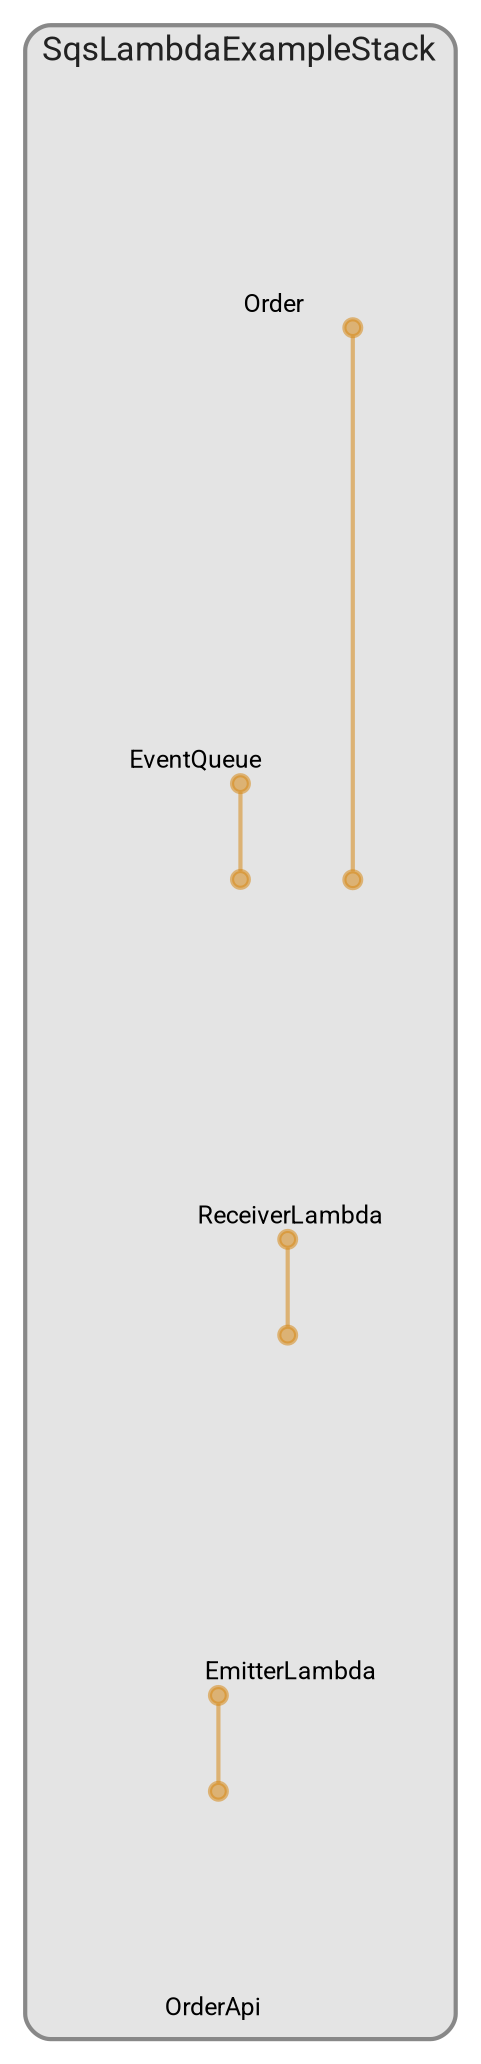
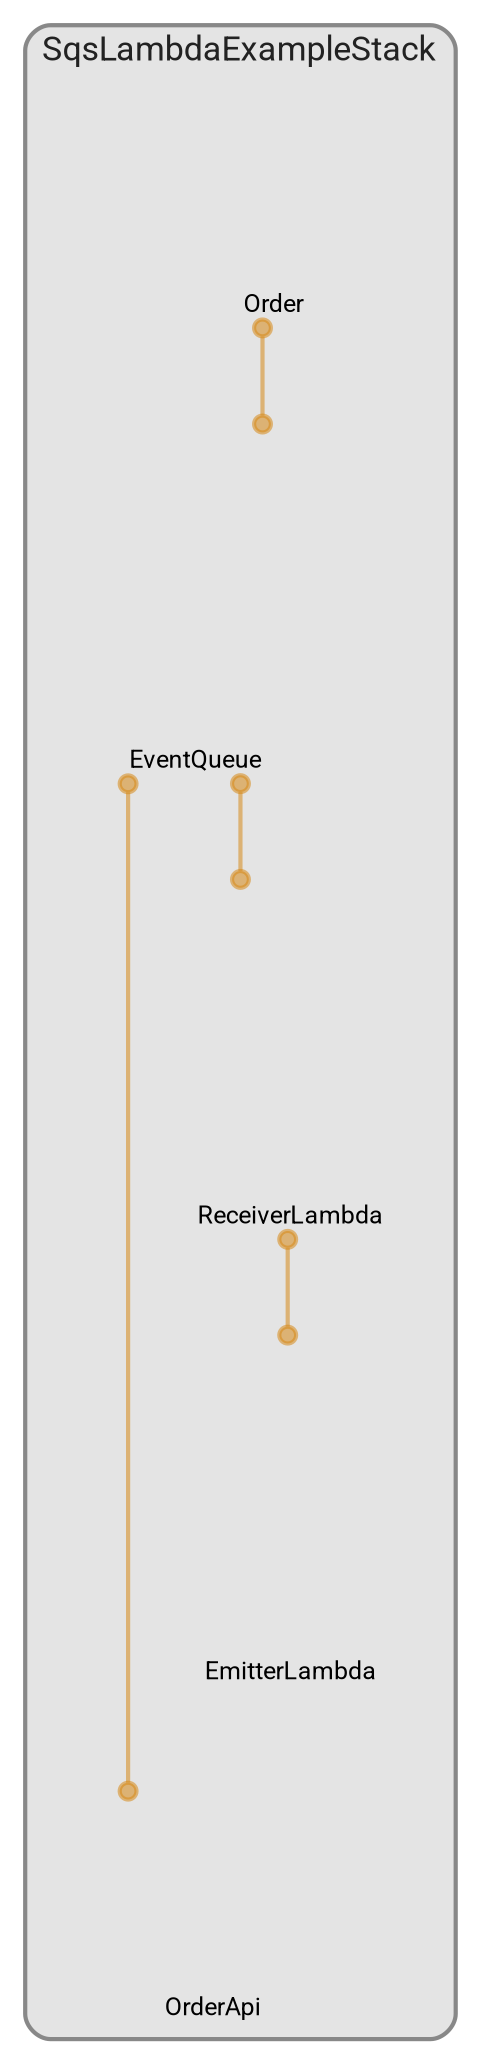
  digraph {
    compound=true
    fontcolor="#222222"
    fontname=Roboto
    fontsize=15
    nodesep=0.60
    rankdir=BT
    ranksep=0.75
    splines=ortho
    node [fixedsize=true fontname=Roboto fontsize=12 labelloc=b margin=8 penwidth=0 shape="node" style=rounded]
    edge [arrowhead=dot arrowtail=dot color="#D5871488" dir=both fontname=Roboto penwidth=2]
    n1 [height=1.466 label=" Order" width=1.2]
    n2 [height=2.266 label=" EventQueue" width=2]
    n3 [height=2.266 label=" EmitterLambda" width=2]
    n4 [height=2.266 label=" ReceiverLambda" width=2]
    n5 [height=1.466 label=" OrderApi" width=1.2]
    subgraph sub_1 {
      subgraph cluster_2 {
        fillcolor="#e4e4e4"
        fontsize=16
        label=SqsLambdaExampleStack
        labeljust=l
        labelloc=b
        pencolor="#888888"
        penwidth=2
        style="filled,rounded"
        n1
        n2
        n3
        n4
        n5
      }
    }
    n3 -> n4
-   n4 -> n1
+   n2 -> n1
    n4 -> n2
-   n5 -> n3
+   n5 -> n2
  }
